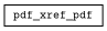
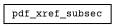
  digraph {
    rankdir=LR
    fontname="Courier Prime"
-   n1 [color=black fillcolor=white fontname="Courier Prime" fontsize=10 height=0.2 label=pdf_xref_pdf shape=record style=filled width=0.4]
+   n1 [color=black fillcolor=white fontname="Courier Prime" fontsize=10 height=0.2 label=pdf_xref_subsec shape=record style=filled width=0.4]
  }
